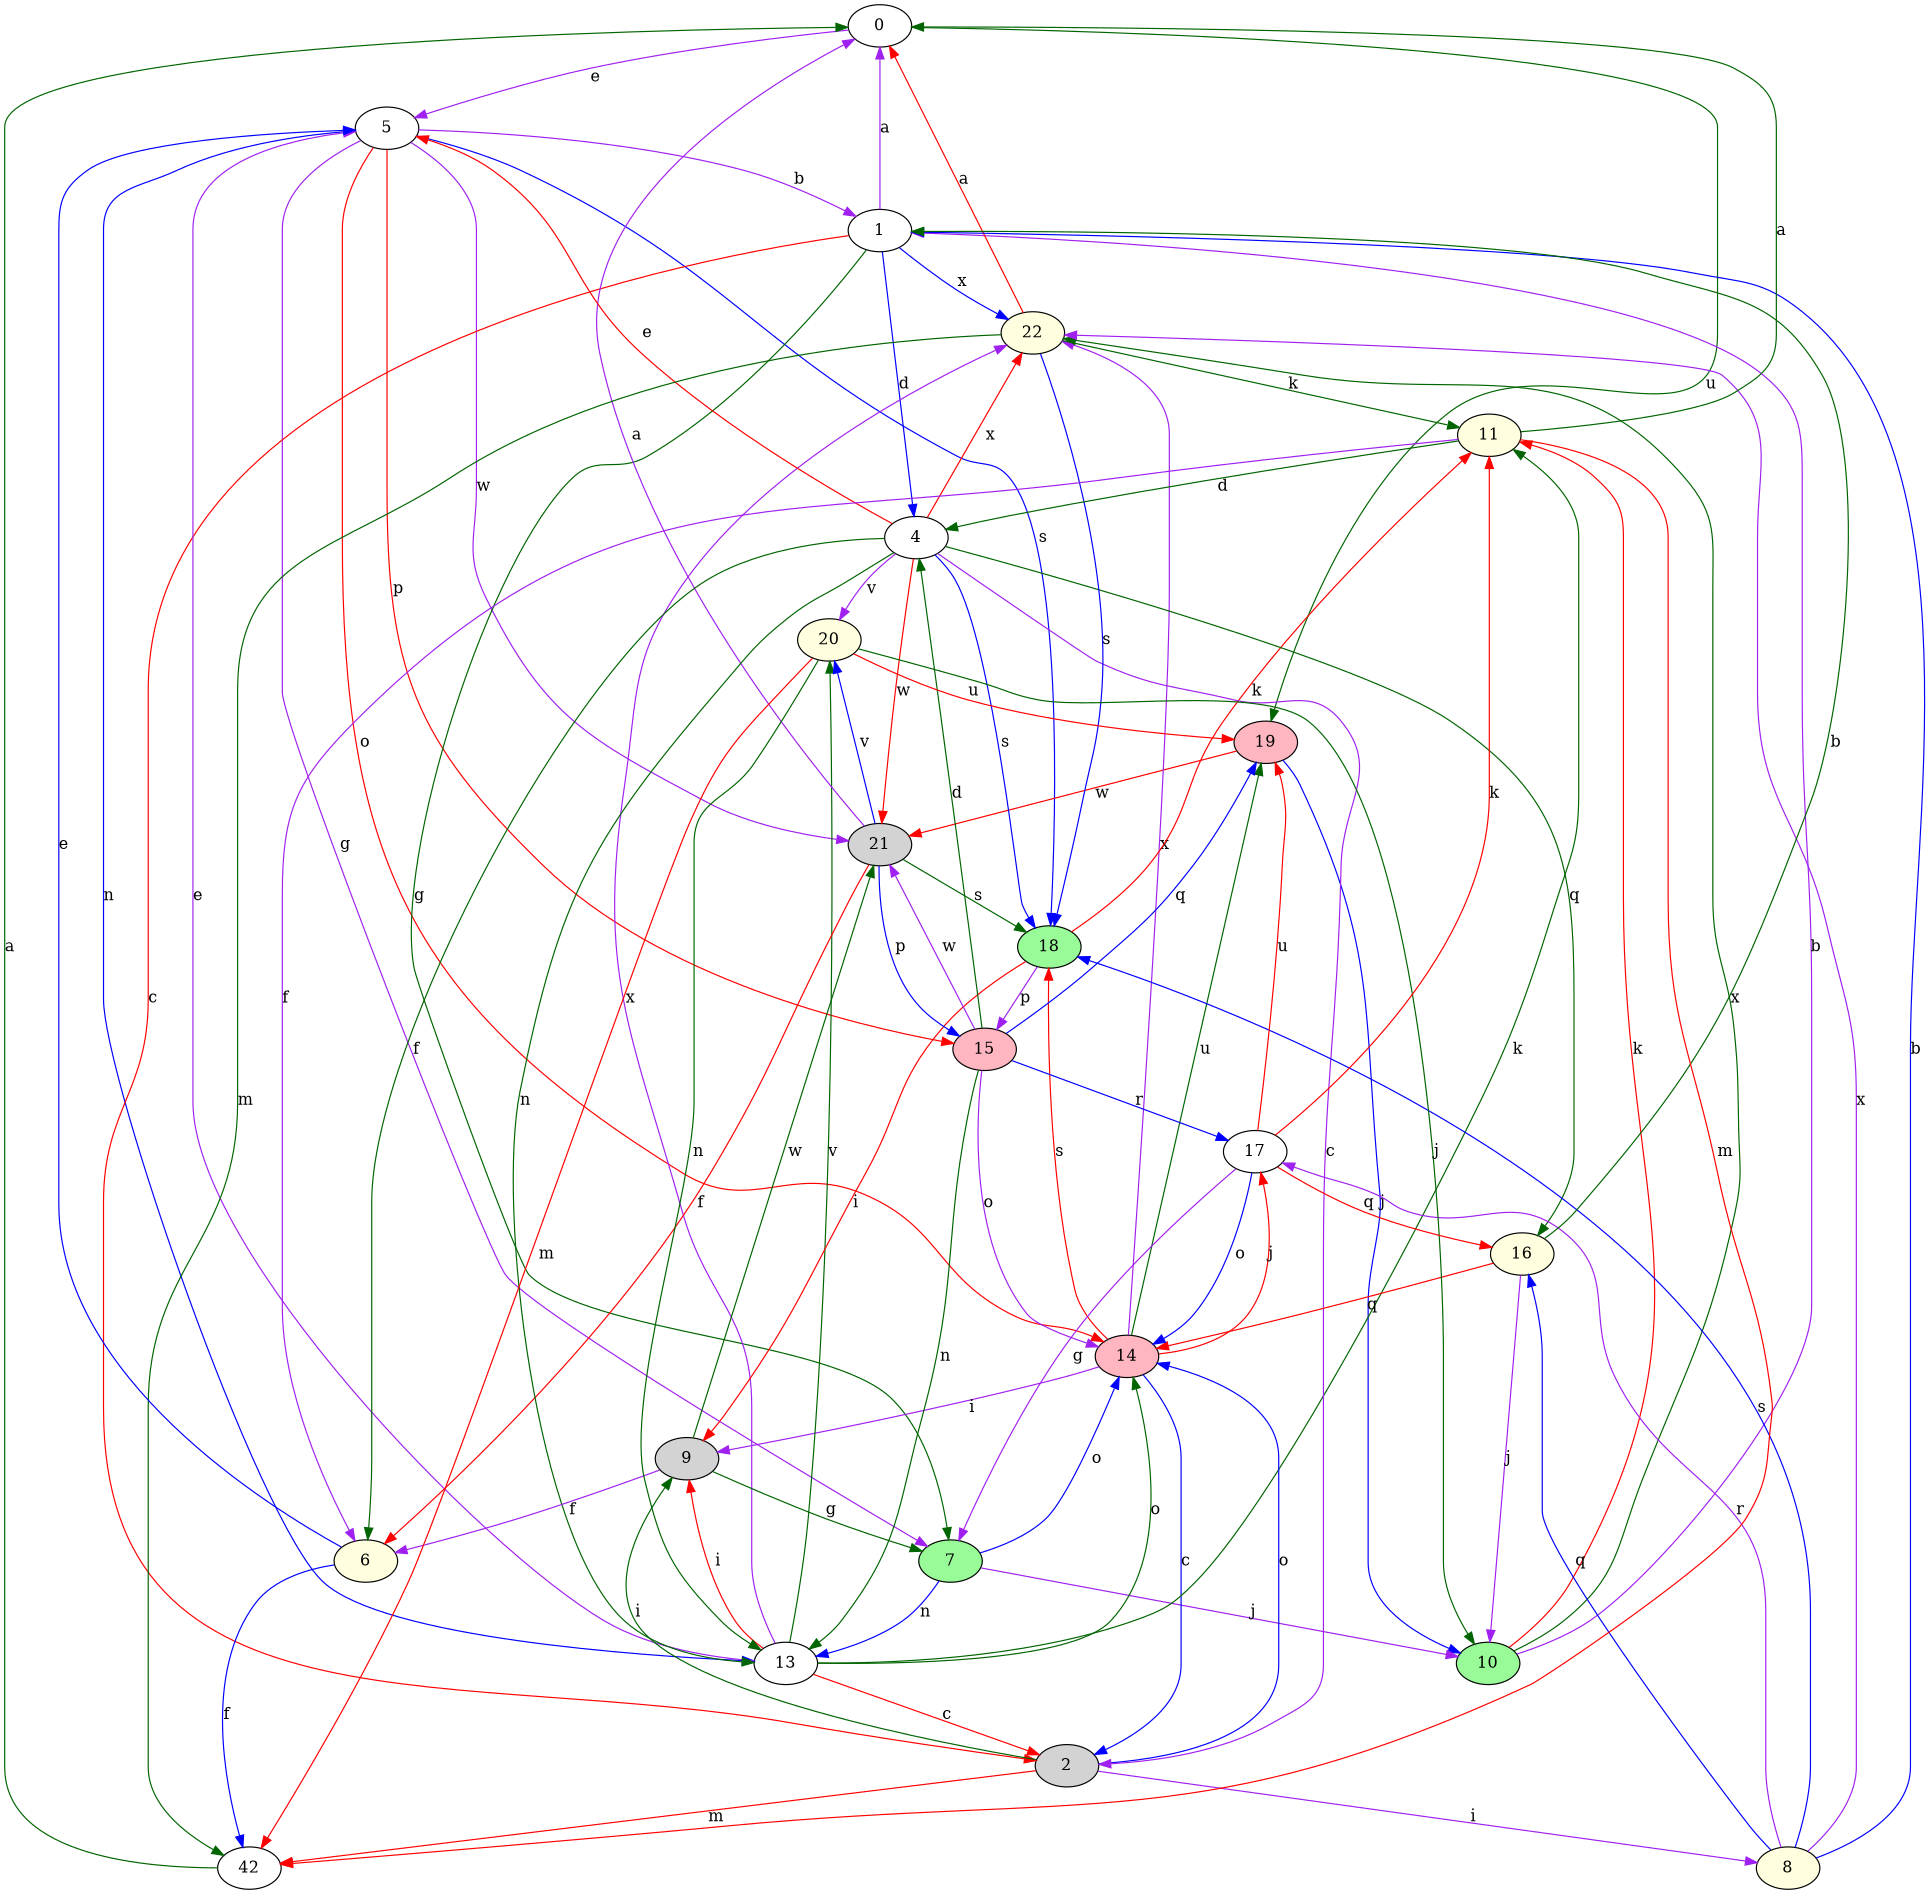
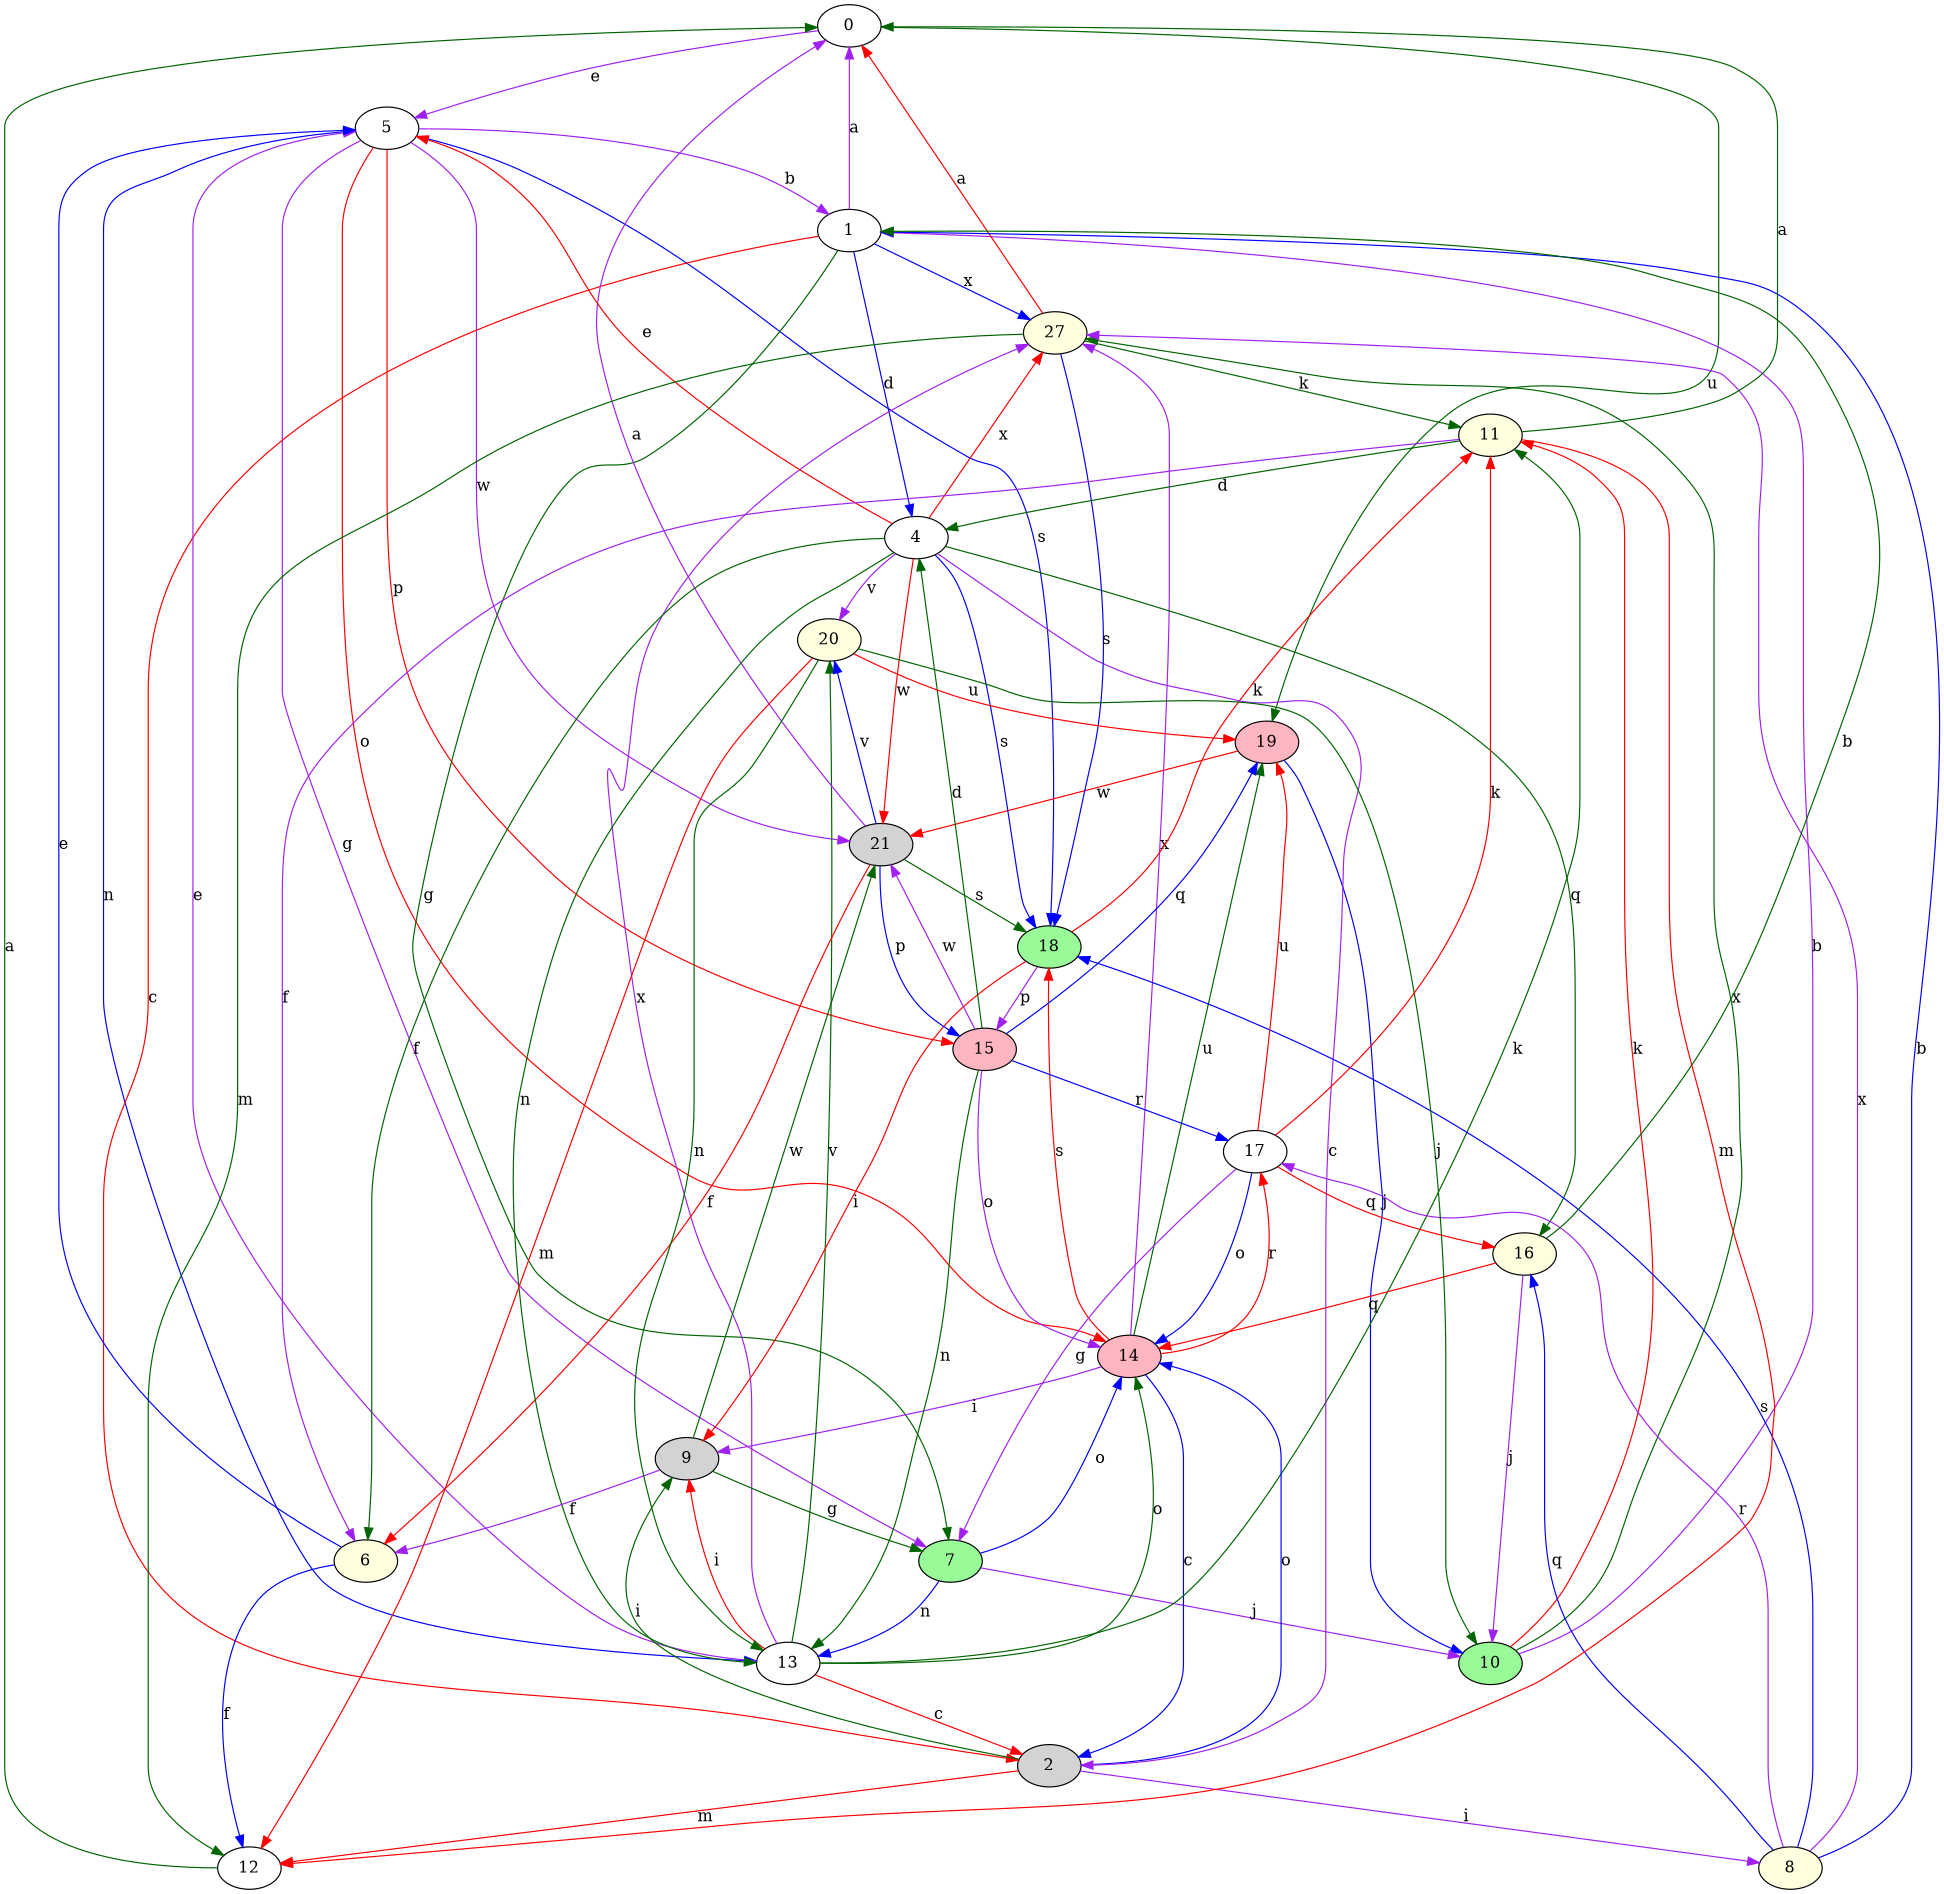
  strict digraph {
    node [fillcolor=white style=filled]
    edge [color=purple]
    0
    5
    19 [fillcolor=lightpink]
    1
    7 [fillcolor=palegreen]
    14 [fillcolor=lightpink]
    13
    18 [fillcolor=palegreen]
    21 [fillcolor=lightgrey]
    15 [fillcolor=lightpink]
    10 [fillcolor=palegreen]
    2 [fillcolor=lightgrey]
    4
-   22 [fillcolor=lightyellow]
+   22 [fillcolor=lightyellow label=27]
    8 [fillcolor=lightyellow]
    9 [fillcolor=lightgrey]
-   12 [label=42]
+   12
    6 [fillcolor=lightyellow]
    16 [fillcolor=lightyellow]
    20 [fillcolor=lightyellow]
    11 [fillcolor=lightyellow]
    17
    0 -> 5 [label=e]
    0 -> 19 [color=darkgreen label=u]
    5 -> 1 [label=b]
    5 -> 7 [label=g]
    5 -> 14 [color=red label=o]
    5 -> 13 [color=blue label=n]
    5 -> 18 [color=blue label=s]
    5 -> 21 [label=w]
    5 -> 15 [color=red label=p]
    19 -> 21 [color=red label=w]
    19 -> 10 [color=blue label=j]
    1 -> 0 [label=a]
    1 -> 7 [color=darkgreen label=g]
    1 -> 2 [color=red label=c]
    1 -> 4 [color=blue label=d]
    1 -> 22 [color=blue label=x]
    7 -> 14 [color=blue label=o]
    7 -> 13 [color=blue label=n]
    7 -> 10 [label=j]
    14 -> 19 [color=darkgreen label=u]
    14 -> 18 [color=red label=s]
    14 -> 2 [color=blue label=c]
    14 -> 22 [label=x]
    14 -> 9 [label=i]
-   14 -> 17 [color=red label=j]
+   14 -> 17 [color=red label=r]
    13 -> 5 [label=e]
    13 -> 14 [color=darkgreen label=o]
    13 -> 2 [color=red label=c]
    13 -> 22 [label=x]
    13 -> 9 [color=red label=i]
    13 -> 20 [color=darkgreen label=v]
    13 -> 11 [color=darkgreen label=k]
    18 -> 15 [label=p]
    18 -> 9 [color=red label=i]
    18 -> 11 [color=red label=k]
    21 -> 0 [label=a]
    21 -> 18 [color=darkgreen label=s]
    21 -> 15 [color=blue label=p]
    21 -> 6 [color=red label=f]
    21 -> 20 [color=blue label=v]
    15 -> 19 [color=blue label=q]
    15 -> 14 [label=o]
    15 -> 13 [color=darkgreen label=n]
    15 -> 21 [label=w]
    15 -> 4 [color=darkgreen label=d]
    15 -> 17 [color=blue label=r]
    10 -> 1 [label=b]
    10 -> 22 [color=darkgreen label=x]
    10 -> 11 [color=red label=k]
    2 -> 14 [color=blue label=o]
    2 -> 8 [label=i]
    2 -> 9 [color=darkgreen label=i]
    2 -> 12 [color=red label=m]
    4 -> 5 [color=red label=e]
    4 -> 13 [color=darkgreen label=n]
    4 -> 18 [color=blue label=s]
    4 -> 21 [color=red label=w]
    4 -> 2 [label=c]
    4 -> 22 [color=red label=x]
    4 -> 6 [color=darkgreen label=f]
    4 -> 16 [color=darkgreen label=q]
    4 -> 20 [label=v]
    22 -> 0 [color=red label=a]
    22 -> 18 [color=blue label=s]
    22 -> 12 [color=darkgreen label=m]
    22 -> 11 [color=darkgreen label=k]
    8 -> 1 [color=blue label=b]
    8 -> 18 [color=blue label=s]
    8 -> 22 [label=x]
    8 -> 16 [color=blue label=q]
    8 -> 17 [label=r]
    9 -> 7 [color=darkgreen label=g]
    9 -> 21 [color=darkgreen label=w]
    9 -> 6 [label=f]
    12 -> 0 [color=darkgreen label=a]
    6 -> 5 [color=blue label=e]
    6 -> 12 [color=blue label=f]
    16 -> 1 [color=darkgreen label=b]
    16 -> 14 [color=red label=q]
    16 -> 10 [label=j]
    20 -> 19 [color=red label=u]
    20 -> 13 [color=darkgreen label=n]
    20 -> 10 [color=darkgreen label=j]
    20 -> 12 [color=red label=m]
    11 -> 0 [color=darkgreen label=a]
    11 -> 4 [color=darkgreen label=d]
    11 -> 12 [color=red label=m]
    11 -> 6 [label=f]
    17 -> 19 [color=red label=u]
    17 -> 7 [label=g]
    17 -> 14 [color=blue label=o]
    17 -> 16 [color=red label=q]
    17 -> 11 [color=red label=k]
  }
